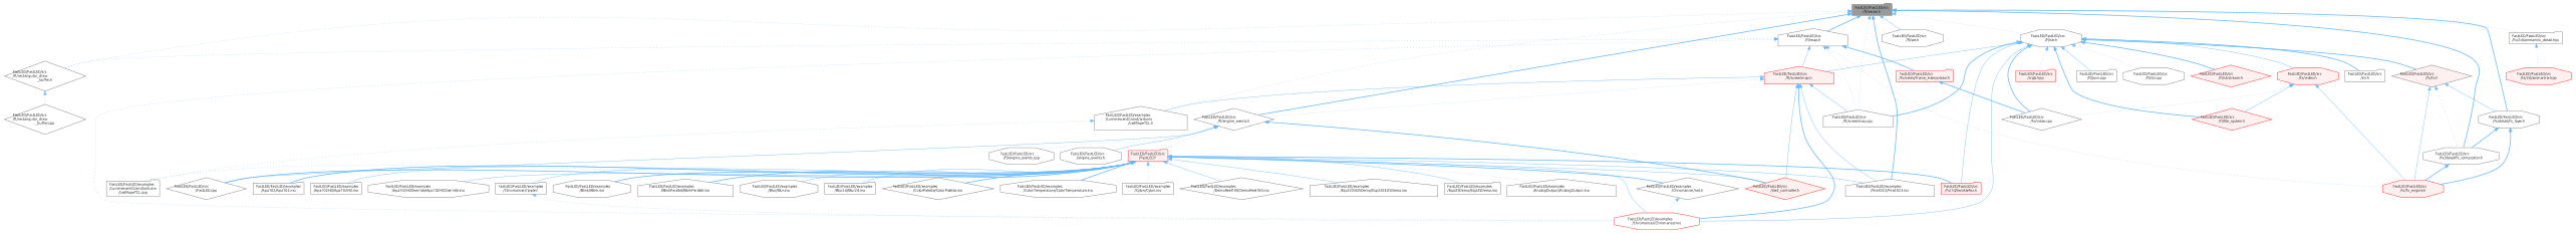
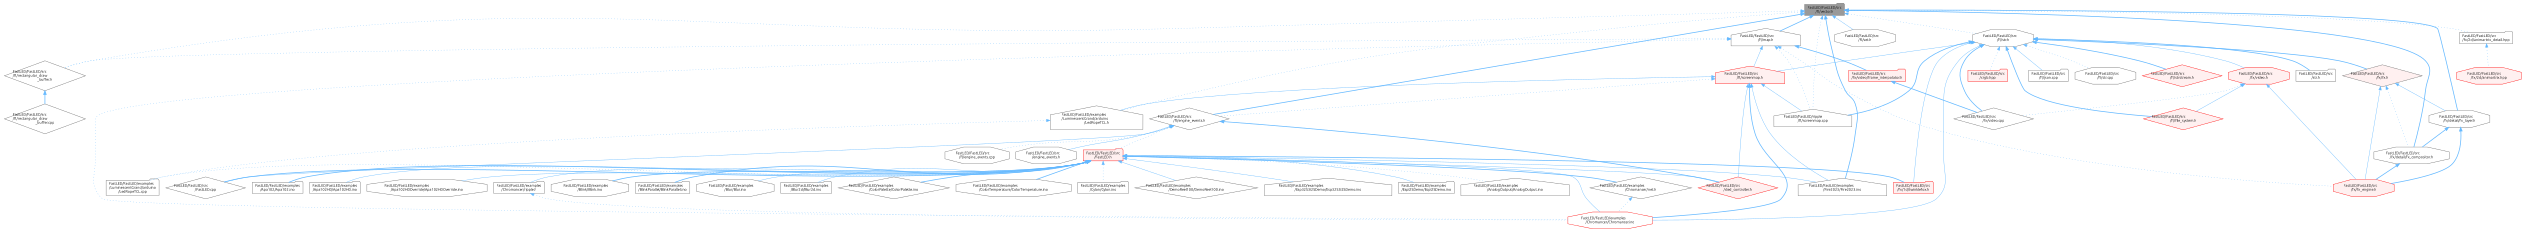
  digraph {
    fontname=Ubuntu
    node [color=grey40 fillcolor=white fontname=Ubuntu fontsize=10 shape=folder style=filled]
    edge [color=steelblue1 dir=back fontname=Ubuntu fontsize=10 labelfontname=Helvetica labelfontsize=10 style=solid]
    n1 [color=gray40 fillcolor=grey60 fontcolor=black height=0.2 label="FastLED/FastLED/src\l/fl/vector.h" width=0.4]
    n2 [height=0.2 label="FastLED/FastLED/examples\l/Fire2023/Fire2023.ino" shape=house width=0.4]
    n3 [height=0.2 label="FastLED/FastLED/examples\l/LuminescentGrand/arduino\l/LedRopeTCL.h" shape=house width=0.4]
    n4 [height=0.2 label="FastLED/FastLED/src\l/fl/engine_events.h" shape=diamond width=0.4]
    n5 [height=0.2 label="FastLED/FastLED/src\l/fl/map.h" shape=house width=0.4]
    n6 [height=0.2 label="FastLED/FastLED/src\l/fl/rectangular_draw\l_buffer.h" shape=diamond width=0.4]
-   n7 [height=0.2 label="FastLED/FastLED/src\l/fl/screenmap.cpp" shape=house width=0.4]
+   n7 [height=0.2 label="FastLED/FastLED/ripple\l/fl/screenmap.cpp" shape=house width=0.4]
    n8 [height=0.2 label="FastLED/FastLED/src\l/fl/set.h" shape=octagon width=0.4]
    n9 [height=0.2 label="FastLED/FastLED/src\l/fl/str.h" shape=octagon width=0.4]
    n10 [height=0.2 label="FastLED/FastLED/src\l/fx/detail/fx_compositor.h" shape=octagon width=0.4]
    n11 [height=0.2 label="FastLED/FastLED/src\l/fx/detail/fx_layer.h" shape=octagon width=0.4]
    n12 [height=0.2 label="FastLED/FastLED/src\l/fx/2d/animartrix_detail.hpp" width=0.4]
    n13 [height=0.2 label="FastLED/FastLED/examples\l/LuminescentGrand/arduino\l/LedRopeTCL.cpp" width=0.4]
    n14 [height=0.2 label="FastLED/FastLED/src\l/FastLED.cpp" shape=diamond width=0.4]
    n15 [color=red fillcolor="#FFF0F0" height=0.2 label="FastLED/FastLED/src\l/FastLED.h" width=0.4]
    n16 [color=red fillcolor="#FFF0F0" height=0.2 label="FastLED/FastLED/src\l/cled_controller.h" shape=diamond width=0.4]
    n17 [height=0.2 label="FastLED/FastLED/src\l/engine_events.h" shape=octagon width=0.4]
    n18 [height=0.2 label="FastLED/FastLED/src\l/fl/engine_events.cpp" shape=octagon width=0.4]
    n19 [color=red height=0.2 label="FastLED/FastLED/examples\l/Chromancer/Chromancer.ino" shape=octagon width=0.4]
    n20 [color=red fillcolor="#FFF0F0" height=0.2 label="FastLED/FastLED/src\l/fl/screenmap.h" shape=house width=0.4]
    n21 [color=red fillcolor="#FFF0F0" height=0.2 label="FastLED/FastLED/src\l/fx/fx_engine.h" shape=octagon width=0.4]
    n22 [color=red fillcolor="#FFF0F0" height=0.2 label="FastLED/FastLED/src\l/fx/video/frame_interpolator.h" width=0.4]
    n23 [height=0.2 label="FastLED/FastLED/src\l/fl/rectangular_draw\l_buffer.cpp" shape=diamond width=0.4]
    n24 [color=red fillcolor="#FFF0F0" height=0.2 label="FastLED/FastLED/src\l/fx/1d/twinklefox.h" width=0.4]
    n25 [height=0.2 label="FastLED/FastLED/src\l/fx/video.cpp" shape=diamond width=0.4]
    n26 [color=red fillcolor="#FFF0F0" height=0.2 label="FastLED/FastLED/src\l/crgb.hpp" width=0.4]
    n27 [color=red fillcolor="#FFF0F0" height=0.2 label="FastLED/FastLED/src\l/fl/file_system.h" shape=diamond width=0.4]
    n28 [height=0.2 label="FastLED/FastLED/src\l/fl/json.cpp" width=0.4]
    n29 [height=0.2 label="FastLED/FastLED/src\l/fl/str.cpp" shape=octagon width=0.4]
    n30 [color=red fillcolor="#FFF0F0" height=0.2 label="FastLED/FastLED/src\l/fl/strstream.h" shape=diamond width=0.4]
    n31 [fillcolor="#FFF0F0" height=0.2 label="FastLED/FastLED/src\l/fx/fx.h" shape=diamond width=0.4]
    n32 [color=red fillcolor="#FFF0F0" height=0.2 label="FastLED/FastLED/src\l/fx/video.h" shape=octagon width=0.4]
    n33 [height=0.2 label="FastLED/FastLED/src\l/str.h" width=0.4]
    n34 [color=red fillcolor="#FFF0F0" height=0.2 label="FastLED/FastLED/src\l/fx/2d/animartrix.hpp" shape=octagon width=0.4]
    n35 [height=0.2 label="FastLED/FastLED/examples\l/AnalogOutput/AnalogOutput.ino" shape=house width=0.4]
    n36 [height=0.2 label="FastLED/FastLED/examples\l/Apa102/Apa102.ino" width=0.4]
    n37 [height=0.2 label="FastLED/FastLED/examples\l/Apa102HD/Apa102HD.ino" width=0.4]
    n38 [height=0.2 label="FastLED/FastLED/examples\l/Apa102HDOverride/Apa102HDOverride.ino" shape=octagon width=0.4]
    n39 [height=0.2 label="FastLED/FastLED/examples\l/Blink/Blink.ino" shape=octagon width=0.4]
-   n40 [height=0.2 label="FastLED/FastLED/examples\l/BlinkParallel/BlinkParallel.ino" shape=house width=0.4]
+   n40 [height=0.2 label="FastLED/FastLED/examples\l/BlinkParallel/BlinkParallel.ino" width=0.4]
    n41 [height=0.2 label="FastLED/FastLED/examples\l/Blur/Blur.ino" shape=octagon width=0.4]
    n42 [height=0.2 label="FastLED/FastLED/examples\l/Blur2d/Blur2d.ino" width=0.4]
    n43 [height=0.2 label="FastLED/FastLED/examples\l/Chromancer/net.h" shape=diamond width=0.4]
    n44 [height=0.2 label="FastLED/FastLED/examples\l/Chromancer/ripple.h" width=0.4]
    n45 [height=0.2 label="FastLED/FastLED/examples\l/ColorPalette/ColorPalette.ino" shape=diamond width=0.4]
    n46 [height=0.2 label="FastLED/FastLED/examples\l/ColorTemperature/ColorTemperature.ino" shape=octagon width=0.4]
    n47 [height=0.2 label="FastLED/FastLED/examples\l/Cylon/Cylon.ino" width=0.4]
    n48 [height=0.2 label="FastLED/FastLED/examples\l/DemoReel100/DemoReel100.ino" shape=diamond width=0.4]
    n49 [height=0.2 label="FastLED/FastLED/examples\l/Esp32S3I2SDemo/Esp32S3I2SDemo.ino" shape=house width=0.4]
    n50 [height=0.2 label="FastLED/FastLED/examples\l/EspI2SDemo/EspI2SDemo.ino" width=0.4]
    n1 -> n2 [style=bold]
    n1 -> n3 [style=dotted]
    n1 -> n4 [style=bold]
    n1 -> n5 [style=bold]
    n1 -> n6 [style=dotted]
    n1 -> n7 [style=dotted]
    n1 -> n8
    n1 -> n9 [style=dotted]
    n1 -> n10 [style=bold]
    n1 -> n11 [style=bold]
    n1 -> n12 [style=dotted]
    n3 -> n13 [style=dotted]
    n4 -> n14
    n4 -> n15 [style=dotted]
    n4 -> n16 [style=bold]
    n4 -> n17
    n4 -> n18 [style=dotted]
    n5 -> n6 [style=dotted]
    n5 -> n7 [style=dotted]
    n5 -> n19 [style=dotted]
    n5 -> n20
    n5 -> n21 [style=dotted]
    n5 -> n22 [style=bold]
-   n6 -> n23 [style=dotted]
+   n6 -> n23 [style=bold]
    n9 -> n7 [style=bold]
    n9 -> n19
    n9 -> n20
    n9 -> n24
    n9 -> n25 [style=bold]
    n9 -> n26 [style=dotted]
    n9 -> n27 [style=bold]
    n9 -> n28
    n9 -> n29 [style=dotted]
    n9 -> n30 [style=bold]
    n9 -> n31 [style=bold]
    n9 -> n32
    n9 -> n33 [style=bold]
    n10 -> n21 [style=bold]
    n11 -> n10 [style=bold]
    n11 -> n21 [style=bold]
    n12 -> n34 [style=dotted]
    n15 -> n2
    n15 -> n13 [style=dotted]
    n15 -> n14 [style=bold]
    n15 -> n16
    n15 -> n19
    n15 -> n24 [style=bold]
    n15 -> n35 [style=dotted]
    n15 -> n36 [style=bold]
    n15 -> n37
    n15 -> n38
    n15 -> n39 [style=bold]
    n15 -> n40 [style=bold]
    n15 -> n41
    n15 -> n42
    n15 -> n43 [style=bold]
    n15 -> n44
    n15 -> n45 [style=bold]
    n15 -> n46 [style=bold]
    n15 -> n47 [style=dotted]
    n15 -> n48
    n15 -> n49
    n15 -> n50
    n20 -> n2
    n20 -> n3
    n20 -> n4 [style=dotted]
    n20 -> n7
    n20 -> n16
    n20 -> n19 [style=bold]
    n22 -> n25 [style=bold]
    n31 -> n10 [style=dotted]
    n31 -> n11
    n31 -> n21
    n32 -> n21
    n32 -> n25 [style=dotted]
    n32 -> n27
    n43 -> n19 [style=dotted]
    n44 -> n19 [style=dotted]
  }
